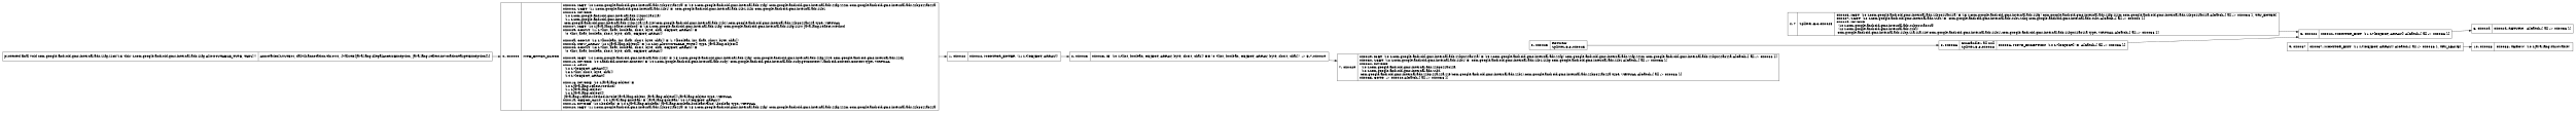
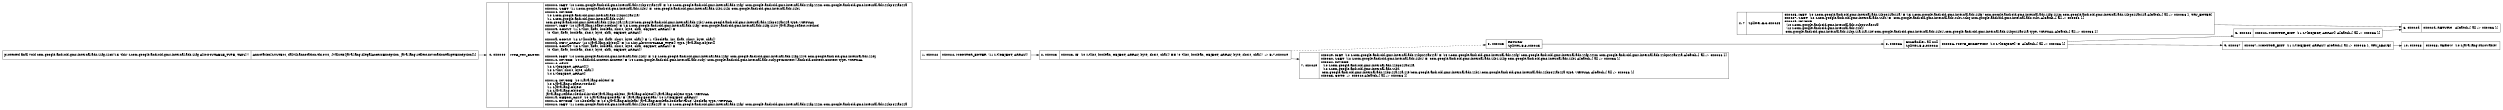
  digraph {
    rankdir=LR
    node [shape=record]
-   n1 [label="{0\:\ 0x0000|MTH_ENTER_BLOCK\l|0x0000: IGET  (r0 I:com.google.android.gms.internal.ads.zzbp$zza$zza) = (r5 I:com.google.android.gms.internal.ads.zzfg) com.google.android.gms.internal.ads.zzfg.zzzm com.google.android.gms.internal.ads.zzbp$zza$zza \l0x0002: SGET  (r1 I:com.google.android.gms.internal.ads.zzbz) =  com.google.android.gms.internal.ads.zzbz.zzkr com.google.android.gms.internal.ads.zzbz \l0x0004: INVOKE  \l  (r0 I:com.google.android.gms.internal.ads.zzbp$zza$zza)\l  (r1 I:com.google.android.gms.internal.ads.zzbz)\l com.google.android.gms.internal.ads.zzbp.zza.zza.zze(com.google.android.gms.internal.ads.zzbz):com.google.android.gms.internal.ads.zzbp$zza$zza type: VIRTUAL \l0x0007: IGET  (r0 I:java.lang.reflect.Method) = (r5 I:com.google.android.gms.internal.ads.zzfg) com.google.android.gms.internal.ads.zzfg.zzzw java.lang.reflect.Method \l0x0009: CONST  (r1 I:?[int, float, boolean, short, byte, char, OBJECT, ARRAY]) = \l  (0 ?[int, float, boolean, short, byte, char, OBJECT, ARRAY])\l \l0x000a: CONST  (r2 I:?[boolean, int, float, short, byte, char]) = (1 ?[boolean, int, float, short, byte, char]) \l0x000b: NEW_ARRAY  (r2 I:java.lang.Object[]) = (r2 I:int A[IMMUTABLE_TYPE]) type: java.lang.Object[] \l0x000d: CONST  (r3 I:?[int, float, boolean, short, byte, char, OBJECT, ARRAY]) = \l  (0 ?[int, float, boolean, short, byte, char, OBJECT, ARRAY])\l \l0x000e: IGET  (r4 I:com.google.android.gms.internal.ads.zzdy) = (r5 I:com.google.android.gms.internal.ads.zzfg) com.google.android.gms.internal.ads.zzfg.zzvd com.google.android.gms.internal.ads.zzdy \l0x0010: INVOKE  (r4 I:android.content.Context) = (r4 I:com.google.android.gms.internal.ads.zzdy) com.google.android.gms.internal.ads.zzdy.getContext():android.content.Context type: VIRTUAL \l0x0014: APUT  \l  (r2 I:?[OBJECT, ARRAY][])\l  (r3 I:?[int, short, byte, char])\l  (r4 I:?[OBJECT, ARRAY])\l \l0x0016: INVOKE  (r0 I:java.lang.Object) = \l  (r0 I:java.lang.reflect.Method)\l  (r1 I:java.lang.Object)\l  (r2 I:java.lang.Object[])\l java.lang.reflect.Method.invoke(java.lang.Object, java.lang.Object[]):java.lang.Object type: VIRTUAL \l0x001a: CHECK_CAST  (r0 I:java.lang.Boolean) = (java.lang.Boolean) (r0 I:?[OBJECT, ARRAY]) \l0x001c: INVOKE  (r0 I:boolean) = (r0 I:java.lang.Boolean) java.lang.Boolean.booleanValue():boolean type: VIRTUAL \l0x0020: IGET  (r1 I:com.google.android.gms.internal.ads.zzbp$zza$zza) = (r5 I:com.google.android.gms.internal.ads.zzfg) com.google.android.gms.internal.ads.zzfg.zzzm com.google.android.gms.internal.ads.zzbp$zza$zza \l}"]
+   n1 [label="{0\:\ 0x0000|MTH_TRY_BLOCK\l|0x0000: IGET  (r0 I:com.google.android.gms.internal.ads.zzbp$zza$zza) = (r5 I:com.google.android.gms.internal.ads.zzfg) com.google.android.gms.internal.ads.zzfg.zzzm com.google.android.gms.internal.ads.zzbp$zza$zza \l0x0002: SGET  (r1 I:com.google.android.gms.internal.ads.zzbz) =  com.google.android.gms.internal.ads.zzbz.zzkr com.google.android.gms.internal.ads.zzbz \l0x0004: INVOKE  \l  (r0 I:com.google.android.gms.internal.ads.zzbp$zza$zza)\l  (r1 I:com.google.android.gms.internal.ads.zzbz)\l com.google.android.gms.internal.ads.zzbp.zza.zza.zze(com.google.android.gms.internal.ads.zzbz):com.google.android.gms.internal.ads.zzbp$zza$zza type: VIRTUAL \l0x0007: IGET  (r0 I:java.lang.reflect.Method) = (r5 I:com.google.android.gms.internal.ads.zzfg) com.google.android.gms.internal.ads.zzfg.zzzw java.lang.reflect.Method \l0x0009: CONST  (r1 I:?[int, float, boolean, short, byte, char, OBJECT, ARRAY]) = \l  (0 ?[int, float, boolean, short, byte, char, OBJECT, ARRAY])\l \l0x000a: CONST  (r2 I:?[boolean, int, float, short, byte, char]) = (1 ?[boolean, int, float, short, byte, char]) \l0x000b: NEW_ARRAY  (r2 I:java.lang.Object[]) = (r2 I:int A[IMMUTABLE_TYPE]) type: java.lang.Object[] \l0x000d: CONST  (r3 I:?[int, float, boolean, short, byte, char, OBJECT, ARRAY]) = \l  (0 ?[int, float, boolean, short, byte, char, OBJECT, ARRAY])\l \l0x000e: IGET  (r4 I:com.google.android.gms.internal.ads.zzdy) = (r5 I:com.google.android.gms.internal.ads.zzfg) com.google.android.gms.internal.ads.zzfg.zzvd com.google.android.gms.internal.ads.zzdy \l0x0010: INVOKE  (r4 I:android.content.Context) = (r4 I:com.google.android.gms.internal.ads.zzdy) com.google.android.gms.internal.ads.zzdy.getContext():android.content.Context type: VIRTUAL \l0x0014: APUT  \l  (r2 I:?[OBJECT, ARRAY][])\l  (r3 I:?[int, short, byte, char])\l  (r4 I:?[OBJECT, ARRAY])\l \l0x0016: INVOKE  (r0 I:java.lang.Object) = \l  (r0 I:java.lang.reflect.Method)\l  (r1 I:java.lang.Object)\l  (r2 I:java.lang.Object[])\l java.lang.reflect.Method.invoke(java.lang.Object, java.lang.Object[]):java.lang.Object type: VIRTUAL \l0x001a: CHECK_CAST  (r0 I:java.lang.Boolean) = (java.lang.Boolean) (r0 I:?[OBJECT, ARRAY]) \l0x001c: INVOKE  (r0 I:boolean) = (r0 I:java.lang.Boolean) java.lang.Boolean.booleanValue():boolean type: VIRTUAL \l0x0020: IGET  (r1 I:com.google.android.gms.internal.ads.zzbp$zza$zza) = (r5 I:com.google.android.gms.internal.ads.zzfg) com.google.android.gms.internal.ads.zzfg.zzzm com.google.android.gms.internal.ads.zzbp$zza$zza \l}"]
    n2 [label="{1\:\ 0x0022|0x0022: MONITOR_ENTER  (r1 I:?[OBJECT, ARRAY]) \l}"]
    n3 [label="{2\:\ 0x0023|0x0023: IF  (r0 I:?[int, boolean, OBJECT, ARRAY, byte, short, char]) == (0 ?[int, boolean, OBJECT, ARRAY, byte, short, char])  \-\> B:7:0x002e \l}"]
    n4 [label="{3\:\ 0x0025|RETURN\lSplitter:B:3:0x0025\l}"]
    n5 [label="{7\:\ 0x002e|0x002e: IGET  (r0 I:com.google.android.gms.internal.ads.zzbp$zza$zza) = (r5 I:com.google.android.gms.internal.ads.zzfg) com.google.android.gms.internal.ads.zzfg.zzzm com.google.android.gms.internal.ads.zzbp$zza$zza A[Catch:\{ all \-\> 0x0036 \}]\l0x0030: SGET  (r2 I:com.google.android.gms.internal.ads.zzbz) =  com.google.android.gms.internal.ads.zzbz.zzkp com.google.android.gms.internal.ads.zzbz A[Catch:\{ all \-\> 0x0036 \}]\l0x0032: INVOKE  \l  (r0 I:com.google.android.gms.internal.ads.zzbp$zza$zza)\l  (r2 I:com.google.android.gms.internal.ads.zzbz)\l com.google.android.gms.internal.ads.zzbp.zza.zza.zze(com.google.android.gms.internal.ads.zzbz):com.google.android.gms.internal.ads.zzbp$zza$zza type: VIRTUAL A[Catch:\{ all \-\> 0x0036 \}]\l0x0035: GOTO  \-\> 0x002c A[Catch:\{ all \-\> 0x0036 \}]\l}"]
    n6 [label="{8\:\ 0x0036|ExcHandler: all null\lSplitter:B:3:0x0028\l|0x0036: MOVE_EXCEPTION  (r0 I:?[OBJECT]) =  A[Catch:\{ all \-\> 0x0036 \}]\l}"]
    n7 [label="{4\:\ ?|Splitter:B:3:0x0025\l|0x0025: IGET  (r0 I:com.google.android.gms.internal.ads.zzbp$zza$zza) = (r5 I:com.google.android.gms.internal.ads.zzfg) com.google.android.gms.internal.ads.zzfg.zzzm com.google.android.gms.internal.ads.zzbp$zza$zza A[Catch:\{ all \-\> 0x0036 \}, TRY_ENTER]\l0x0027: SGET  (r2 I:com.google.android.gms.internal.ads.zzbz) =  com.google.android.gms.internal.ads.zzbz.zzkq com.google.android.gms.internal.ads.zzbz A[Catch:\{ all \-\> 0x0036 \}]\l0x0329: INVOKE  \l  (r0 I:com.google.android.gms.internal.ads.zzbp$zza$zza)\l  (r2 I:com.google.android.gms.internal.ads.zzbz)\l com.google.android.gms.internal.ads.zzbp.zza.zza.zze(com.google.android.gms.internal.ads.zzbz):com.google.android.gms.internal.ads.zzbp$zza$zza type: VIRTUAL A[Catch:\{ all \-\> 0x0036 \}]\l}"]
    n8 [label="{5\:\ 0x002c|0x002c: MONITOR_EXIT  (r1 I:?[OBJECT, ARRAY]) A[Catch:\{ all \-\> 0x0036 \}]\l}"]
    n9 [label="{9\:\ 0x0037|0x0037: MONITOR_EXIT  (r1 I:?[OBJECT, ARRAY]) A[Catch:\{ all \-\> 0x0036 \}, TRY_LEAVE]\l}"]
    n10 [label="{6\:\ 0x002d|0x002d: RETURN   A[Catch:\{ all \-\> 0x0036 \}]\l}"]
    n11 [label="{10\:\ 0x0038|0x0038: THROW  (r0 I:java.lang.Throwable) \l}"]
    n12 [label="{protected final void com.google.android.gms.internal.ads.zzfg.zzcx((r5 'this' I:com.google.android.gms.internal.ads.zzfg A[IMMUTABLE_TYPE, THIS]))  | Annotation[SYSTEM, dalvik.annotation.Throws, \{value=[java.lang.IllegalAccessException, java.lang.reflect.InvocationTargetException]\}]\l}"]
-   n1 -> n2
    n2 -> n3
+   n3 -> n4 [style=dashed]
    n3 -> n5
    n4 -> n6
    n6 -> n8
-   n7 -> n8
+   n6 -> n9
+   n7 -> n10
    n8 -> n10
    n9 -> n11
    n12 -> n1
  }
